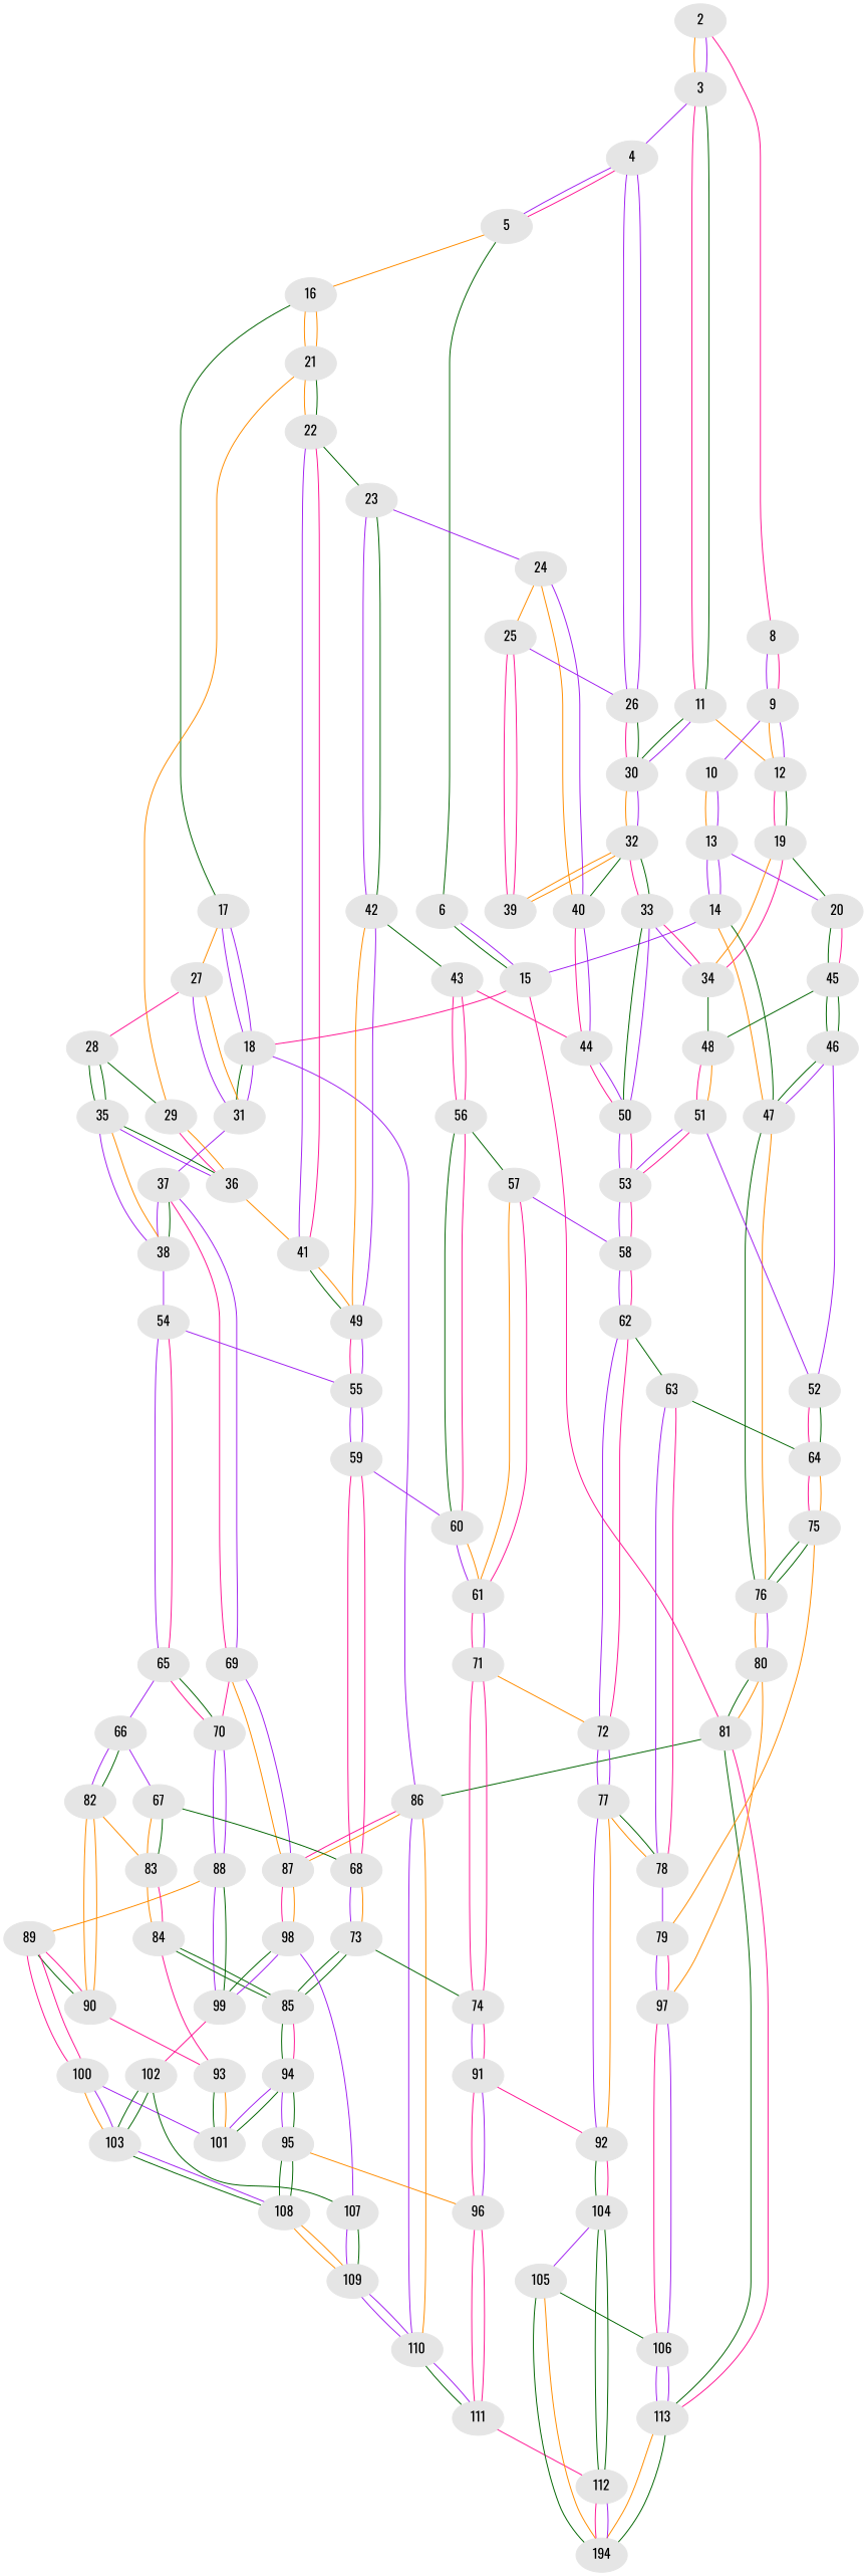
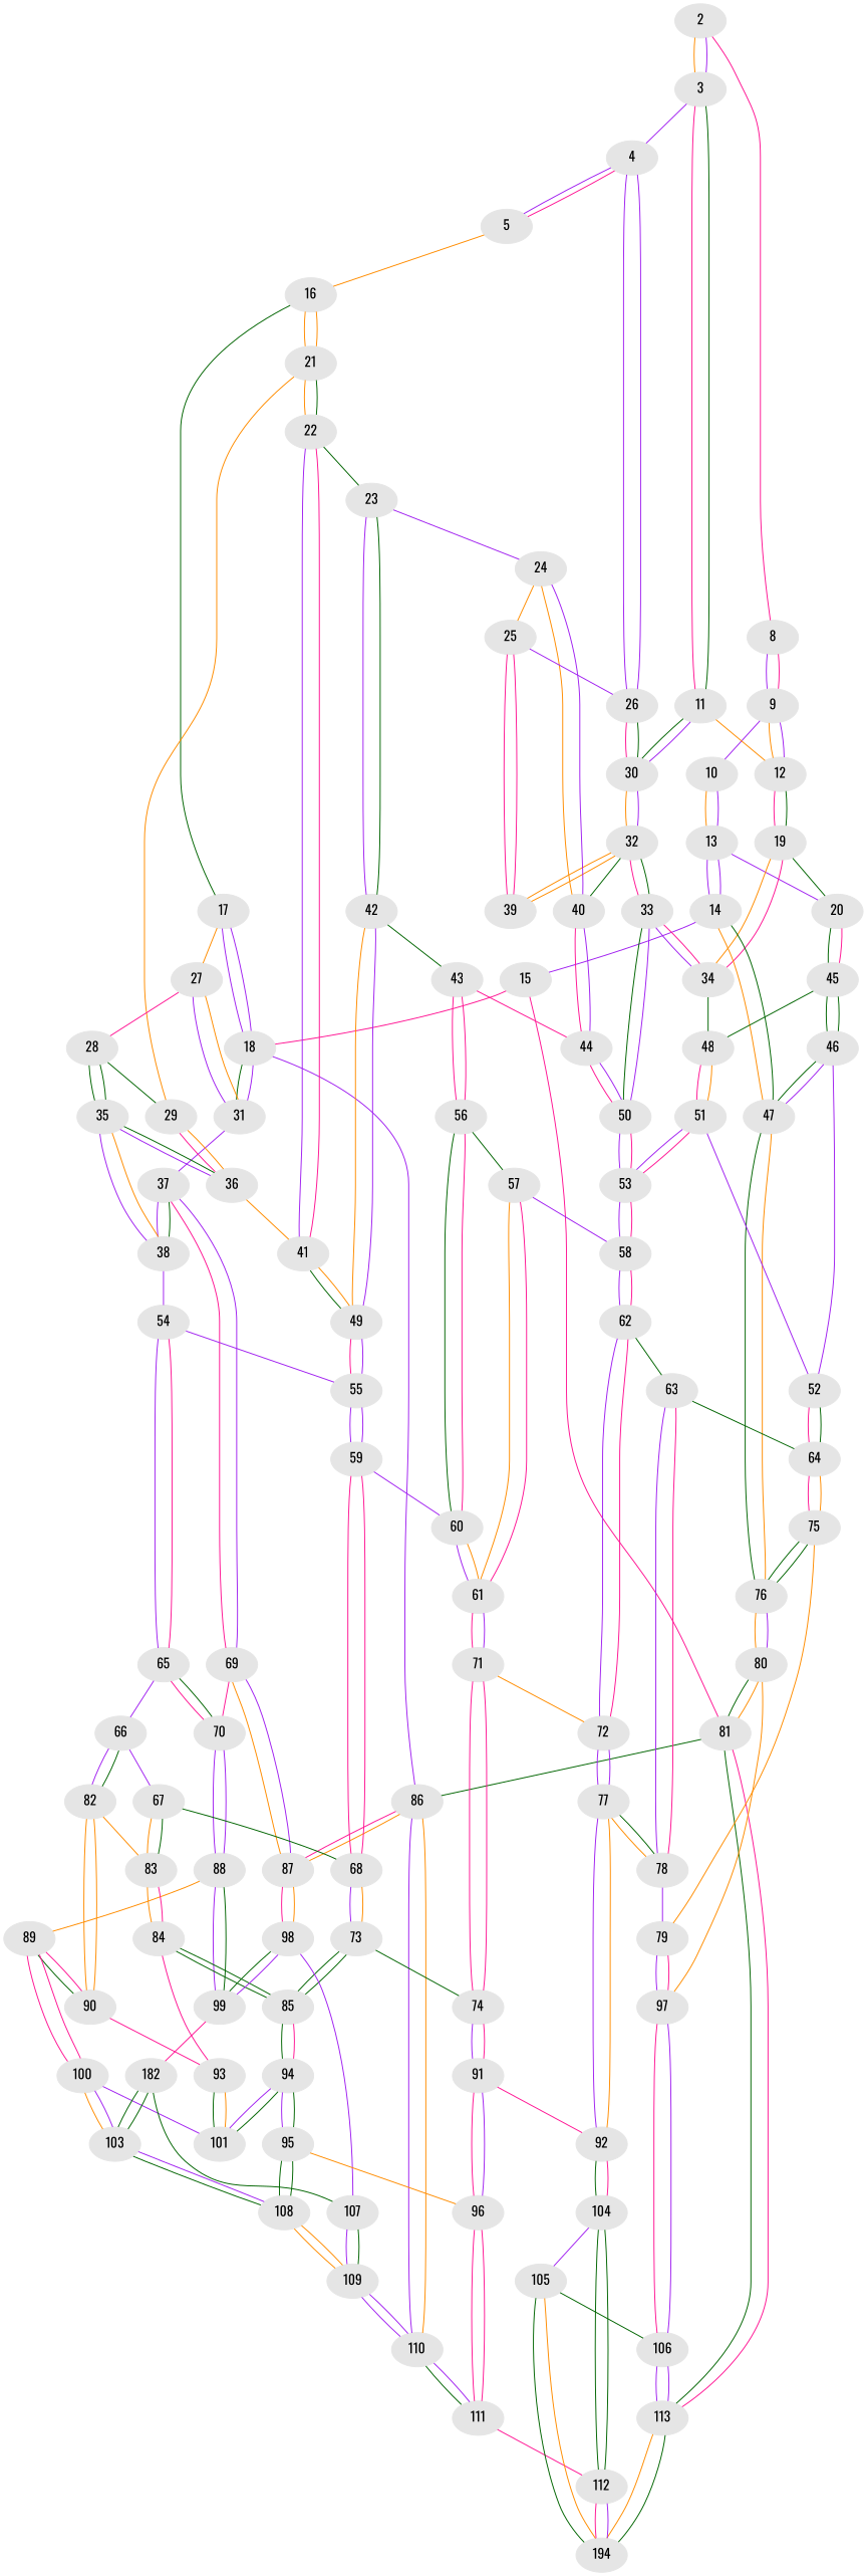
  graph {
    fontname=Oswald
    node [color=gray90 fontname=Oswald style=filled]
    edge [color=purple fontname=Oswald]
    2
    8
    3
    9
    4
    11
    5
    26
    12
    30
-   6
    16
    15
    17
    21
    18
    81
    10
    13
    19
    14
    20
    32
    34
    47
    45
    76
    31
    86
    113
    27
    22
    29
    28
    37
    87
    110
    48
    46
    23
    41
    36
    24
    42
    49
    25
    40
    43
    39
    44
    35
    38
    33
    69
    50
    53
    51
    54
    70
    55
    65
    56
    57
    60
    52
    64
    80
    59
    58
    75
    62
    66
    68
    61
    71
    63
    72
    73
    74
    78
    77
    79
    67
    82
    88
    83
    90
    84
    85
    98
    89
    99
    91
    92
    94
    96
    97
    104
    106
    n100 [label=194]
    93
    101
    95
    111
    107
    100
-   102
+   102 [label=182]
    103
    105
    112
    108
    109
    2 -- 8 [color=deeppink]
    2 -- 3 [color=darkorange]
    2 -- 3
    8 -- 9
    8 -- 9 [color=deeppink]
    3 -- 4
    3 -- 11 [color=deeppink]
    3 -- 11 [color=darkgreen]
    9 -- 12 [color=darkorange]
    9 -- 12
    9 -- 10
    4 -- 5
    4 -- 5 [color=deeppink]
    4 -- 26
    4 -- 26
    11 -- 12 [color=darkorange]
    11 -- 30 [color=darkgreen]
    11 -- 30
-   5 -- 6 [color=darkgreen]
    5 -- 16 [color=darkorange]
    26 -- 30 [color=deeppink]
    26 -- 30 [color=darkgreen]
    12 -- 19 [color=deeppink]
    12 -- 19 [color=darkgreen]
    30 -- 32 [color=darkorange]
    30 -- 32
-   6 -- 15 [color=darkgreen]
-   6 -- 15
    16 -- 17 [color=darkgreen]
    16 -- 21 [color=darkorange]
    16 -- 21 [color=darkorange]
    15 -- 18 [color=deeppink]
    15 -- 81 [color=deeppink]
    17 -- 18
    17 -- 18
    17 -- 27 [color=darkorange]
    21 -- 22 [color=darkorange]
    21 -- 22 [color=darkgreen]
    21 -- 29 [color=darkorange]
    18 -- 31 [color=darkgreen]
    18 -- 31
    18 -- 86
    81 -- 86 [color=darkgreen]
    81 -- 113 [color=darkgreen]
    81 -- 113 [color=deeppink]
    10 -- 13 [color=darkorange]
    10 -- 13
    13 -- 14
    13 -- 14
    13 -- 20
    19 -- 20 [color=darkgreen]
    19 -- 34 [color=darkorange]
    19 -- 34 [color=deeppink]
    14 -- 15
    14 -- 47 [color=darkorange]
    14 -- 47 [color=darkgreen]
    20 -- 45 [color=darkgreen]
    20 -- 45 [color=deeppink]
    32 -- 40 [color=darkgreen]
    32 -- 39 [color=darkorange]
    32 -- 39 [color=darkorange]
    32 -- 33 [color=deeppink]
    32 -- 33 [color=darkgreen]
    34 -- 48 [color=darkgreen]
    47 -- 76 [color=darkgreen]
    47 -- 76 [color=darkorange]
    45 -- 48 [color=darkgreen]
    45 -- 46 [color=darkgreen]
    45 -- 46 [color=darkgreen]
    76 -- 80 [color=darkorange]
    76 -- 80
    31 -- 37
    86 -- 87 [color=deeppink]
    86 -- 87 [color=darkorange]
    86 -- 110
    86 -- 110 [color=darkorange]
    113 -- n100 [color=darkorange]
    113 -- n100 [color=darkgreen]
    27 -- 31
    27 -- 31 [color=darkorange]
    27 -- 28 [color=deeppink]
    22 -- 23 [color=darkgreen]
    22 -- 41
    22 -- 41 [color=deeppink]
    29 -- 36 [color=deeppink]
    29 -- 36 [color=darkorange]
    28 -- 29 [color=darkgreen]
    28 -- 35 [color=darkgreen]
    28 -- 35 [color=darkgreen]
    37 -- 38
    37 -- 38 [color=darkgreen]
    37 -- 69 [color=deeppink]
    37 -- 69
    87 -- 98 [color=deeppink]
    87 -- 98 [color=darkorange]
    110 -- 111 [color=darkgreen]
    110 -- 111
    48 -- 51 [color=deeppink]
    48 -- 51 [color=darkorange]
    46 -- 47 [color=darkgreen]
    46 -- 47
    46 -- 52
    23 -- 24
    23 -- 42
    23 -- 42 [color=darkgreen]
    41 -- 49 [color=darkgreen]
    41 -- 49 [color=darkorange]
    36 -- 41 [color=darkorange]
    24 -- 25 [color=darkorange]
    24 -- 40 [color=darkorange]
    24 -- 40
    42 -- 49 [color=darkorange]
    42 -- 49
    42 -- 43 [color=darkgreen]
    49 -- 55 [color=deeppink]
    49 -- 55
    25 -- 26
    25 -- 39 [color=deeppink]
    25 -- 39 [color=deeppink]
    40 -- 44 [color=deeppink]
    40 -- 44
    43 -- 44 [color=deeppink]
    43 -- 56 [color=deeppink]
    43 -- 56 [color=deeppink]
    44 -- 50 [color=deeppink]
    44 -- 50
    35 -- 36
    35 -- 36 [color=darkgreen]
    35 -- 38
    35 -- 38 [color=darkorange]
    38 -- 54
    33 -- 34
    33 -- 34 [color=deeppink]
    33 -- 50 [color=darkgreen]
    33 -- 50
    69 -- 87 [color=darkorange]
    69 -- 87
    69 -- 70 [color=deeppink]
    50 -- 53
    50 -- 53 [color=deeppink]
    53 -- 58
    53 -- 58 [color=deeppink]
    51 -- 53
    51 -- 53 [color=deeppink]
    51 -- 52
    54 -- 55
    54 -- 65
    54 -- 65 [color=deeppink]
    70 -- 88
    70 -- 88
    55 -- 59
    55 -- 59
    65 -- 70 [color=deeppink]
    65 -- 70 [color=darkgreen]
    65 -- 66
    56 -- 57 [color=darkgreen]
    56 -- 60 [color=darkgreen]
    56 -- 60 [color=deeppink]
    57 -- 58
    57 -- 61 [color=darkorange]
    57 -- 61 [color=deeppink]
    60 -- 61
    60 -- 61 [color=darkorange]
    52 -- 64 [color=deeppink]
    52 -- 64 [color=darkgreen]
    64 -- 75 [color=deeppink]
    64 -- 75 [color=darkorange]
    80 -- 81 [color=darkgreen]
    80 -- 81 [color=darkorange]
    80 -- 97 [color=darkorange]
    59 -- 60
    59 -- 68 [color=deeppink]
    59 -- 68 [color=deeppink]
    58 -- 62
    58 -- 62 [color=deeppink]
    75 -- 76 [color=darkgreen]
    75 -- 76 [color=darkgreen]
    75 -- 79 [color=darkorange]
    62 -- 63 [color=darkgreen]
    62 -- 72
    62 -- 72 [color=deeppink]
    66 -- 67
    66 -- 82
    66 -- 82 [color=darkgreen]
    68 -- 73
    68 -- 73 [color=darkorange]
    61 -- 71 [color=deeppink]
    61 -- 71
    71 -- 72 [color=darkorange]
    71 -- 74 [color=deeppink]
    71 -- 74 [color=deeppink]
    63 -- 64 [color=darkgreen]
    63 -- 78
    63 -- 78 [color=deeppink]
    72 -- 77
    72 -- 77
    73 -- 74 [color=darkgreen]
    73 -- 85 [color=darkgreen]
    73 -- 85 [color=darkgreen]
    74 -- 91
    74 -- 91 [color=deeppink]
    78 -- 79
    77 -- 78 [color=darkorange]
    77 -- 78 [color=darkgreen]
    77 -- 92
    77 -- 92 [color=darkorange]
    79 -- 97
    79 -- 97 [color=deeppink]
    67 -- 68 [color=darkgreen]
    67 -- 83 [color=darkorange]
    67 -- 83 [color=darkgreen]
    82 -- 83 [color=darkorange]
    82 -- 90 [color=darkorange]
    82 -- 90 [color=darkorange]
    88 -- 89 [color=darkorange]
    88 -- 99
    88 -- 99 [color=darkgreen]
    83 -- 84 [color=darkorange]
    83 -- 84 [color=deeppink]
    90 -- 93 [color=deeppink]
    84 -- 85 [color=darkgreen]
    84 -- 85 [color=darkgreen]
    84 -- 93 [color=deeppink]
    85 -- 94 [color=darkgreen]
    85 -- 94 [color=deeppink]
    98 -- 99 [color=darkgreen]
    98 -- 99
    98 -- 107
    89 -- 90 [color=darkgreen]
    89 -- 90 [color=deeppink]
    89 -- 100 [color=deeppink]
    89 -- 100 [color=deeppink]
    99 -- 102 [color=deeppink]
    91 -- 92 [color=deeppink]
    91 -- 96 [color=deeppink]
    91 -- 96
    92 -- 104 [color=darkgreen]
    92 -- 104 [color=deeppink]
    94 -- 101
    94 -- 101 [color=darkgreen]
    94 -- 95
    94 -- 95 [color=darkgreen]
    96 -- 111 [color=deeppink]
    96 -- 111 [color=deeppink]
    97 -- 106 [color=deeppink]
    97 -- 106
    104 -- 105
    104 -- 112 [color=darkgreen]
    104 -- 112 [color=darkgreen]
    106 -- 113
    106 -- 113
    93 -- 101 [color=darkgreen]
    93 -- 101 [color=darkorange]
    95 -- 96 [color=darkorange]
    95 -- 108 [color=darkgreen]
    95 -- 108 [color=darkgreen]
    111 -- 112 [color=deeppink]
    107 -- 109
    107 -- 109 [color=darkgreen]
    100 -- 101
    100 -- 103 [color=darkorange]
    100 -- 103
    102 -- 107 [color=darkgreen]
    102 -- 103 [color=darkgreen]
    102 -- 103 [color=darkgreen]
    103 -- 108 [color=darkgreen]
    103 -- 108
    105 -- 106 [color=darkgreen]
    105 -- n100 [color=darkgreen]
    105 -- n100 [color=darkorange]
    112 -- n100 [color=deeppink]
    112 -- n100
    108 -- 109 [color=darkorange]
    108 -- 109 [color=darkorange]
    109 -- 110
    109 -- 110
  }
